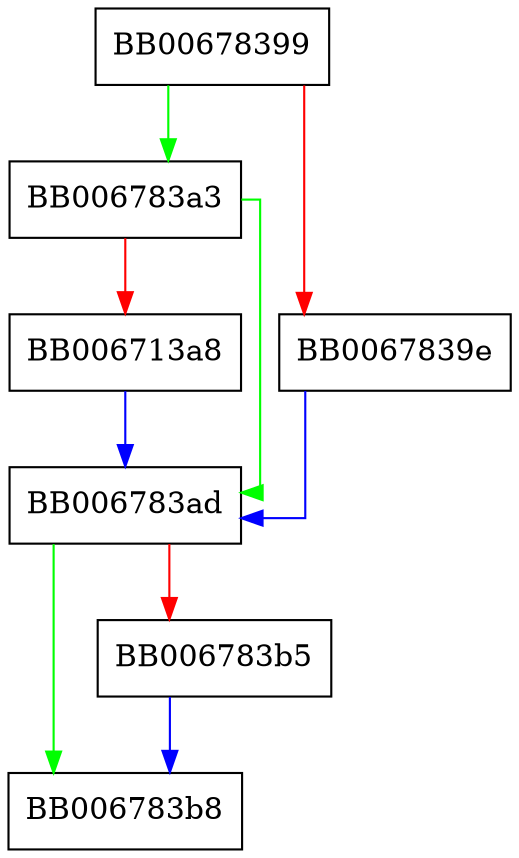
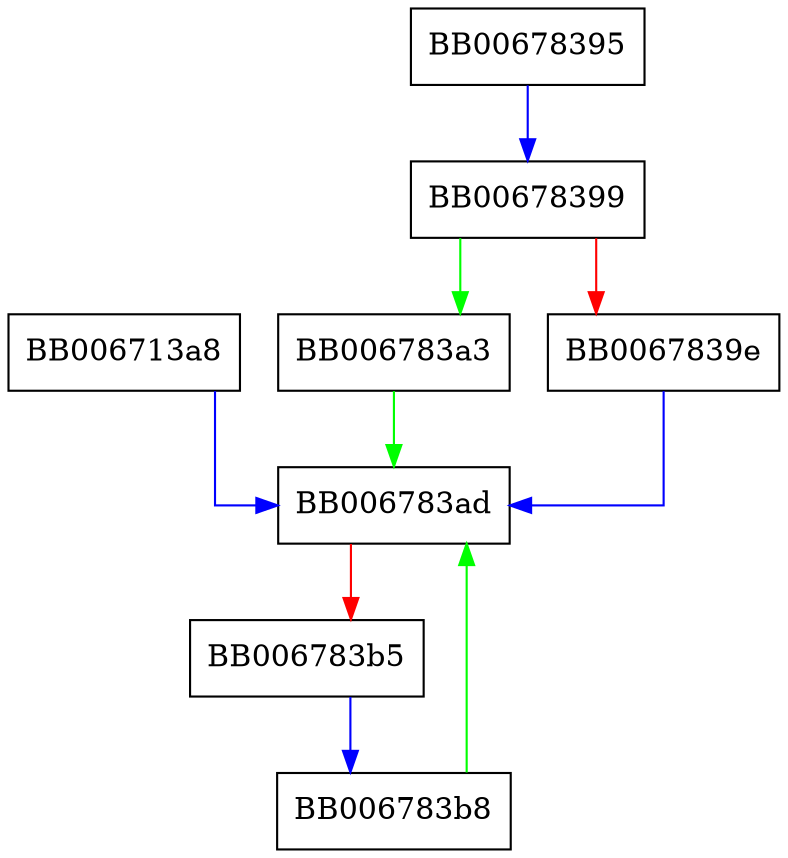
  digraph {
    splines=ortho
    node [shape=box]
    edge [color=blue]
    BB00678399
    BB006783a3
    BB0067839e
+   BB00678395
    BB006783ad
    n6 [label=BB006713a8]
    BB006783b8
    BB006783b5
    BB00678399 -> BB006783a3 [color=green]
    BB00678399 -> BB0067839e [color=red]
    BB006783a3 -> BB006783ad [color=green]
-   BB006783a3 -> n6 [color=red]
    BB0067839e -> BB006783ad
-   BB006783ad -> BB006783b8 [color=green]
+   BB00678395 -> BB00678399
+   BB006783b8 -> BB006783ad [color=green]
    BB006783ad -> BB006783b5 [color=red]
    n6 -> BB006783ad
    BB006783b5 -> BB006783b8
  }
